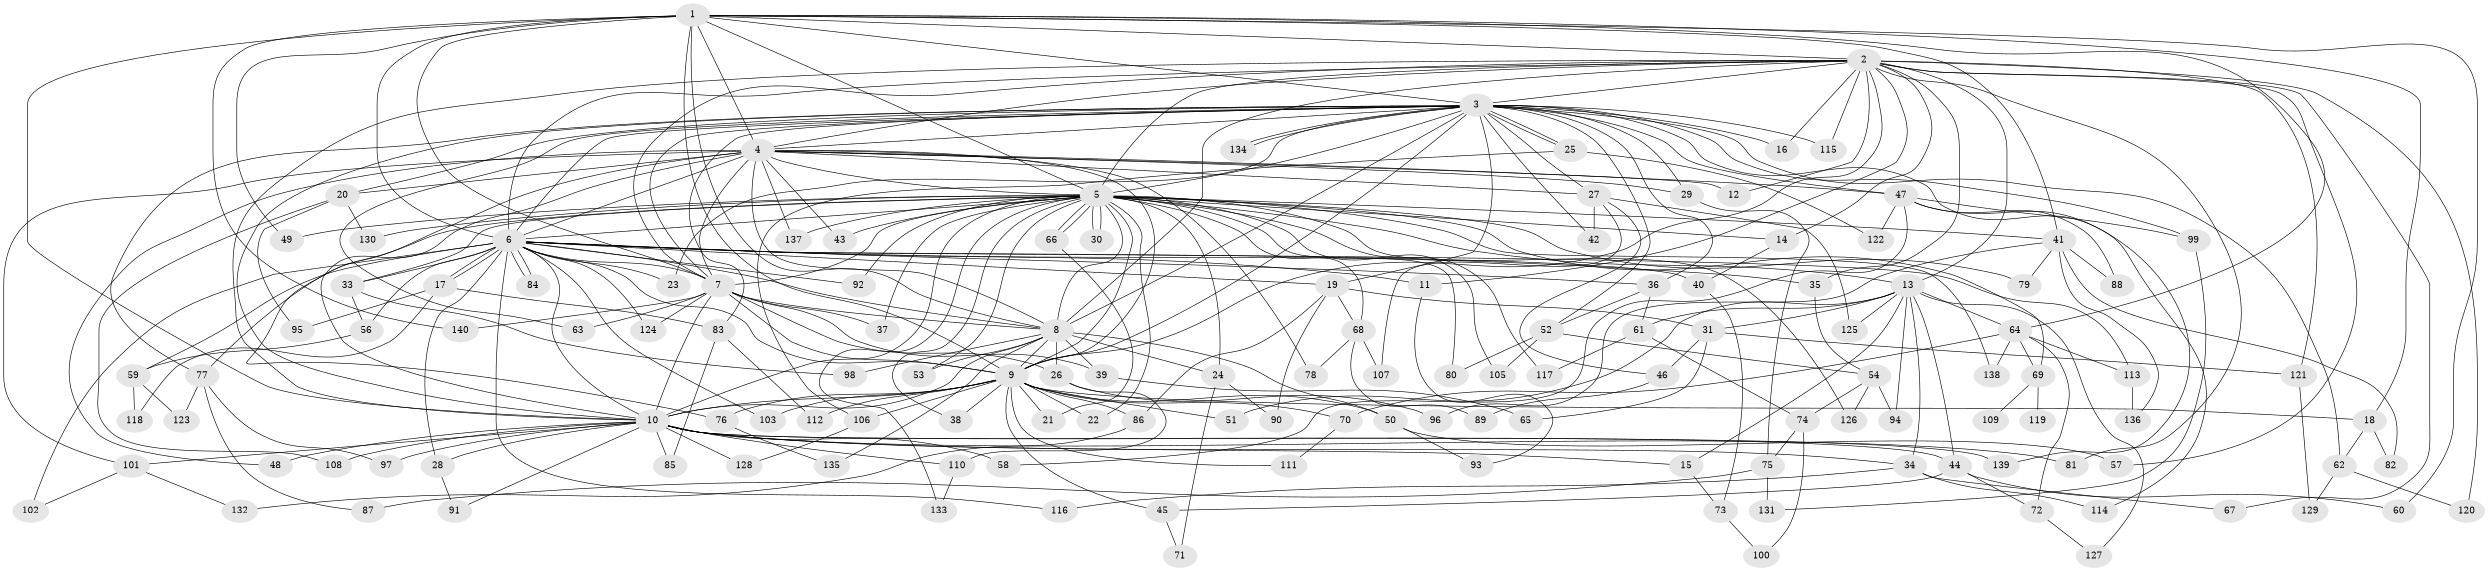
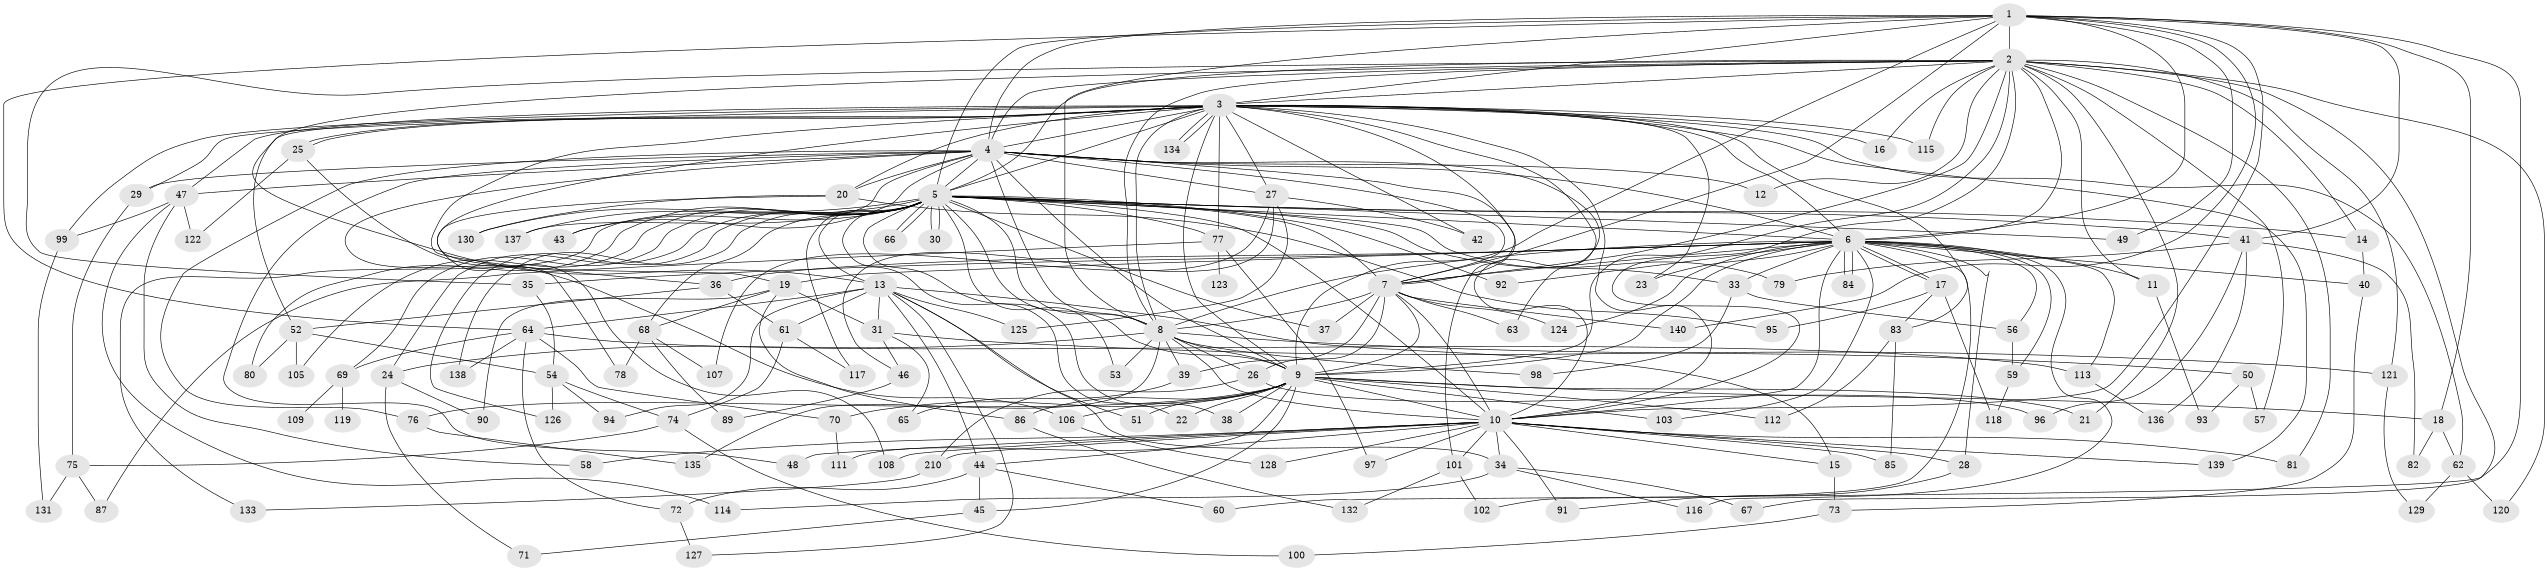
  graph {
    node [color=gray90 style=filled]
    1
    2
    3
    4
    5
    6
    7
    8
    9
    10
    18
    41
    49
    60
    64
    140
    11
    12
    13
    14
    16
    21
    35
    57
    67
    81
    115
    120
    121
    19
    20
    23
    25
    27
    29
    36
    42
    47
    52
    62
    63
    77
    83
    99
    134
    139
    43
    48
    76
    78
    101
    137
    22
    24
    30
    33
    37
    38
    53
    66
    68
    69
    79
    80
    92
    105
    117
    126
    130
    133
    138
    17
    28
    40
    56
    59
    84
    102
    103
    113
    116
    124
    26
    39
    50
    98
    135
    45
    51
    70
    86
    106
    111
    112
    15
    34
    44
    58
    85
    91
    97
    108
-   110
+   110 [label=210]
    128
    82
    96
-   88
    136
    72
    93
    31
    61
    94
    125
    127
    54
    129
    90
    95
    122
    46
    107
    75
    114
    123
    87
    131
    132
    71
    89
    109
    119
    118
    73
    65
    74
    100
    1 -- 2
    1 -- 3
    1 -- 4
    1 -- 5
    1 -- 6
    1 -- 7
    1 -- 8
    1 -- 9
    1 -- 10
    1 -- 18
    1 -- 41
    1 -- 49
    1 -- 60
    1 -- 64
    1 -- 140
    2 -- 3
    2 -- 4
    2 -- 5
    2 -- 6
    2 -- 7
    2 -- 8
    2 -- 9
    2 -- 10
    2 -- 11
    2 -- 12
    2 -- 13
    2 -- 14
    2 -- 16
-   66 -- 21
+   2 -- 21
    2 -- 35
    2 -- 57
    2 -- 67
    2 -- 81
    2 -- 115
    2 -- 120
    2 -- 121
    3 -- 4
    3 -- 5
    3 -- 6
    3 -- 7
    3 -- 8
    3 -- 9
    3 -- 10
    3 -- 16
    3 -- 115
    3 -- 19
    3 -- 20
    3 -- 23
    3 -- 25
    3 -- 25
    3 -- 27
    3 -- 29
    3 -- 36
    3 -- 42
    3 -- 47
    3 -- 52
    3 -- 62
    3 -- 63
    3 -- 77
    3 -- 83
    3 -- 99
    3 -- 134
    3 -- 134
    3 -- 139
    4 -- 5
    4 -- 6
    4 -- 7
    4 -- 8
    4 -- 9
    4 -- 10
    4 -- 12
    4 -- 20
    4 -- 27
    4 -- 29
    4 -- 47
    4 -- 43
    4 -- 48
    4 -- 76
    4 -- 78
    4 -- 101
    4 -- 137
    5 -- 6
    5 -- 7
    5 -- 8
    5 -- 9
    5 -- 10
    5 -- 41
    5 -- 49
    5 -- 13
    5 -- 14
    5 -- 77
    5 -- 43
    5 -- 137
    5 -- 22
    5 -- 24
    5 -- 30
    5 -- 30
    5 -- 33
    5 -- 37
    5 -- 38
    5 -- 53
    5 -- 66
    5 -- 66
    5 -- 68
    5 -- 69
    5 -- 79
    5 -- 80
    5 -- 92
    5 -- 105
    5 -- 117
    5 -- 126
    5 -- 130
    5 -- 133
    5 -- 138
    6 -- 7
    6 -- 8
    6 -- 9
    6 -- 10
    6 -- 11
    6 -- 35
    6 -- 19
    6 -- 23
    6 -- 36
    6 -- 33
    6 -- 92
    6 -- 17
    6 -- 17
    6 -- 28
    6 -- 40
    6 -- 56
    6 -- 59
    6 -- 84
    6 -- 84
    6 -- 102
    6 -- 103
    6 -- 113
    6 -- 116
    6 -- 124
    7 -- 8
    7 -- 9
    7 -- 10
    7 -- 140
    7 -- 63
    7 -- 37
    7 -- 124
    7 -- 26
    7 -- 39
    8 -- 9
    8 -- 10
    8 -- 24
    8 -- 53
    8 -- 26
    8 -- 39
    8 -- 50
    8 -- 98
    8 -- 135
    9 -- 10
    9 -- 18
    9 -- 21
    9 -- 76
    9 -- 22
    9 -- 38
    9 -- 103
-   9 -- 50
    9 -- 45
    9 -- 51
    9 -- 70
    9 -- 86
    9 -- 106
    9 -- 111
    9 -- 112
    10 -- 81
    10 -- 139
    10 -- 48
    10 -- 101
    10 -- 28
    10 -- 15
    10 -- 34
    10 -- 44
    10 -- 58
    10 -- 85
    10 -- 91
    10 -- 97
    10 -- 108
    10 -- 110
    10 -- 128
    18 -- 62
    18 -- 82
    41 -- 79
    41 -- 82
    41 -- 96
-   41 -- 88
    41 -- 136
    64 -- 69
    64 -- 138
    64 -- 113
    64 -- 70
    64 -- 72
    11 -- 93
    13 -- 64
    13 -- 51
    13 -- 15
    13 -- 34
    13 -- 44
    13 -- 31
    13 -- 61
    13 -- 94
    13 -- 125
    13 -- 127
    14 -- 40
    35 -- 54
    121 -- 129
    19 -- 68
    19 -- 86
    19 -- 31
    19 -- 90
    20 -- 130
    20 -- 108
    20 -- 95
    25 -- 106
    25 -- 122
    27 -- 42
    27 -- 125
    27 -- 46
    27 -- 107
    29 -- 75
    36 -- 52
    36 -- 61
    47 -- 99
    47 -- 58
-   47 -- 88
    47 -- 122
    47 -- 114
    52 -- 80
    52 -- 105
    52 -- 54
    62 -- 120
    62 -- 129
    77 -- 97
    77 -- 123
    77 -- 87
    83 -- 112
    83 -- 85
    99 -- 131
    76 -- 135
    101 -- 102
    101 -- 132
    24 -- 90
    24 -- 71
    33 -- 56
    33 -- 98
    68 -- 78
    68 -- 107
    68 -- 89
    69 -- 109
    69 -- 119
    17 -- 83
    17 -- 95
    17 -- 118
    28 -- 91
    40 -- 73
    56 -- 59
-   59 -- 123
    59 -- 118
    113 -- 136
    26 -- 110
    26 -- 96
    39 -- 65
    50 -- 57
    50 -- 93
    45 -- 71
    70 -- 111
    86 -- 132
    106 -- 128
    15 -- 73
    34 -- 67
    34 -- 116
    34 -- 114
    44 -- 60
    44 -- 45
    44 -- 72
    110 -- 133
    72 -- 127
    31 -- 121
    31 -- 46
    31 -- 65
    61 -- 117
    61 -- 74
    54 -- 126
    54 -- 94
    54 -- 74
    46 -- 89
    75 -- 87
    75 -- 131
    73 -- 100
    74 -- 75
    74 -- 100
  }
